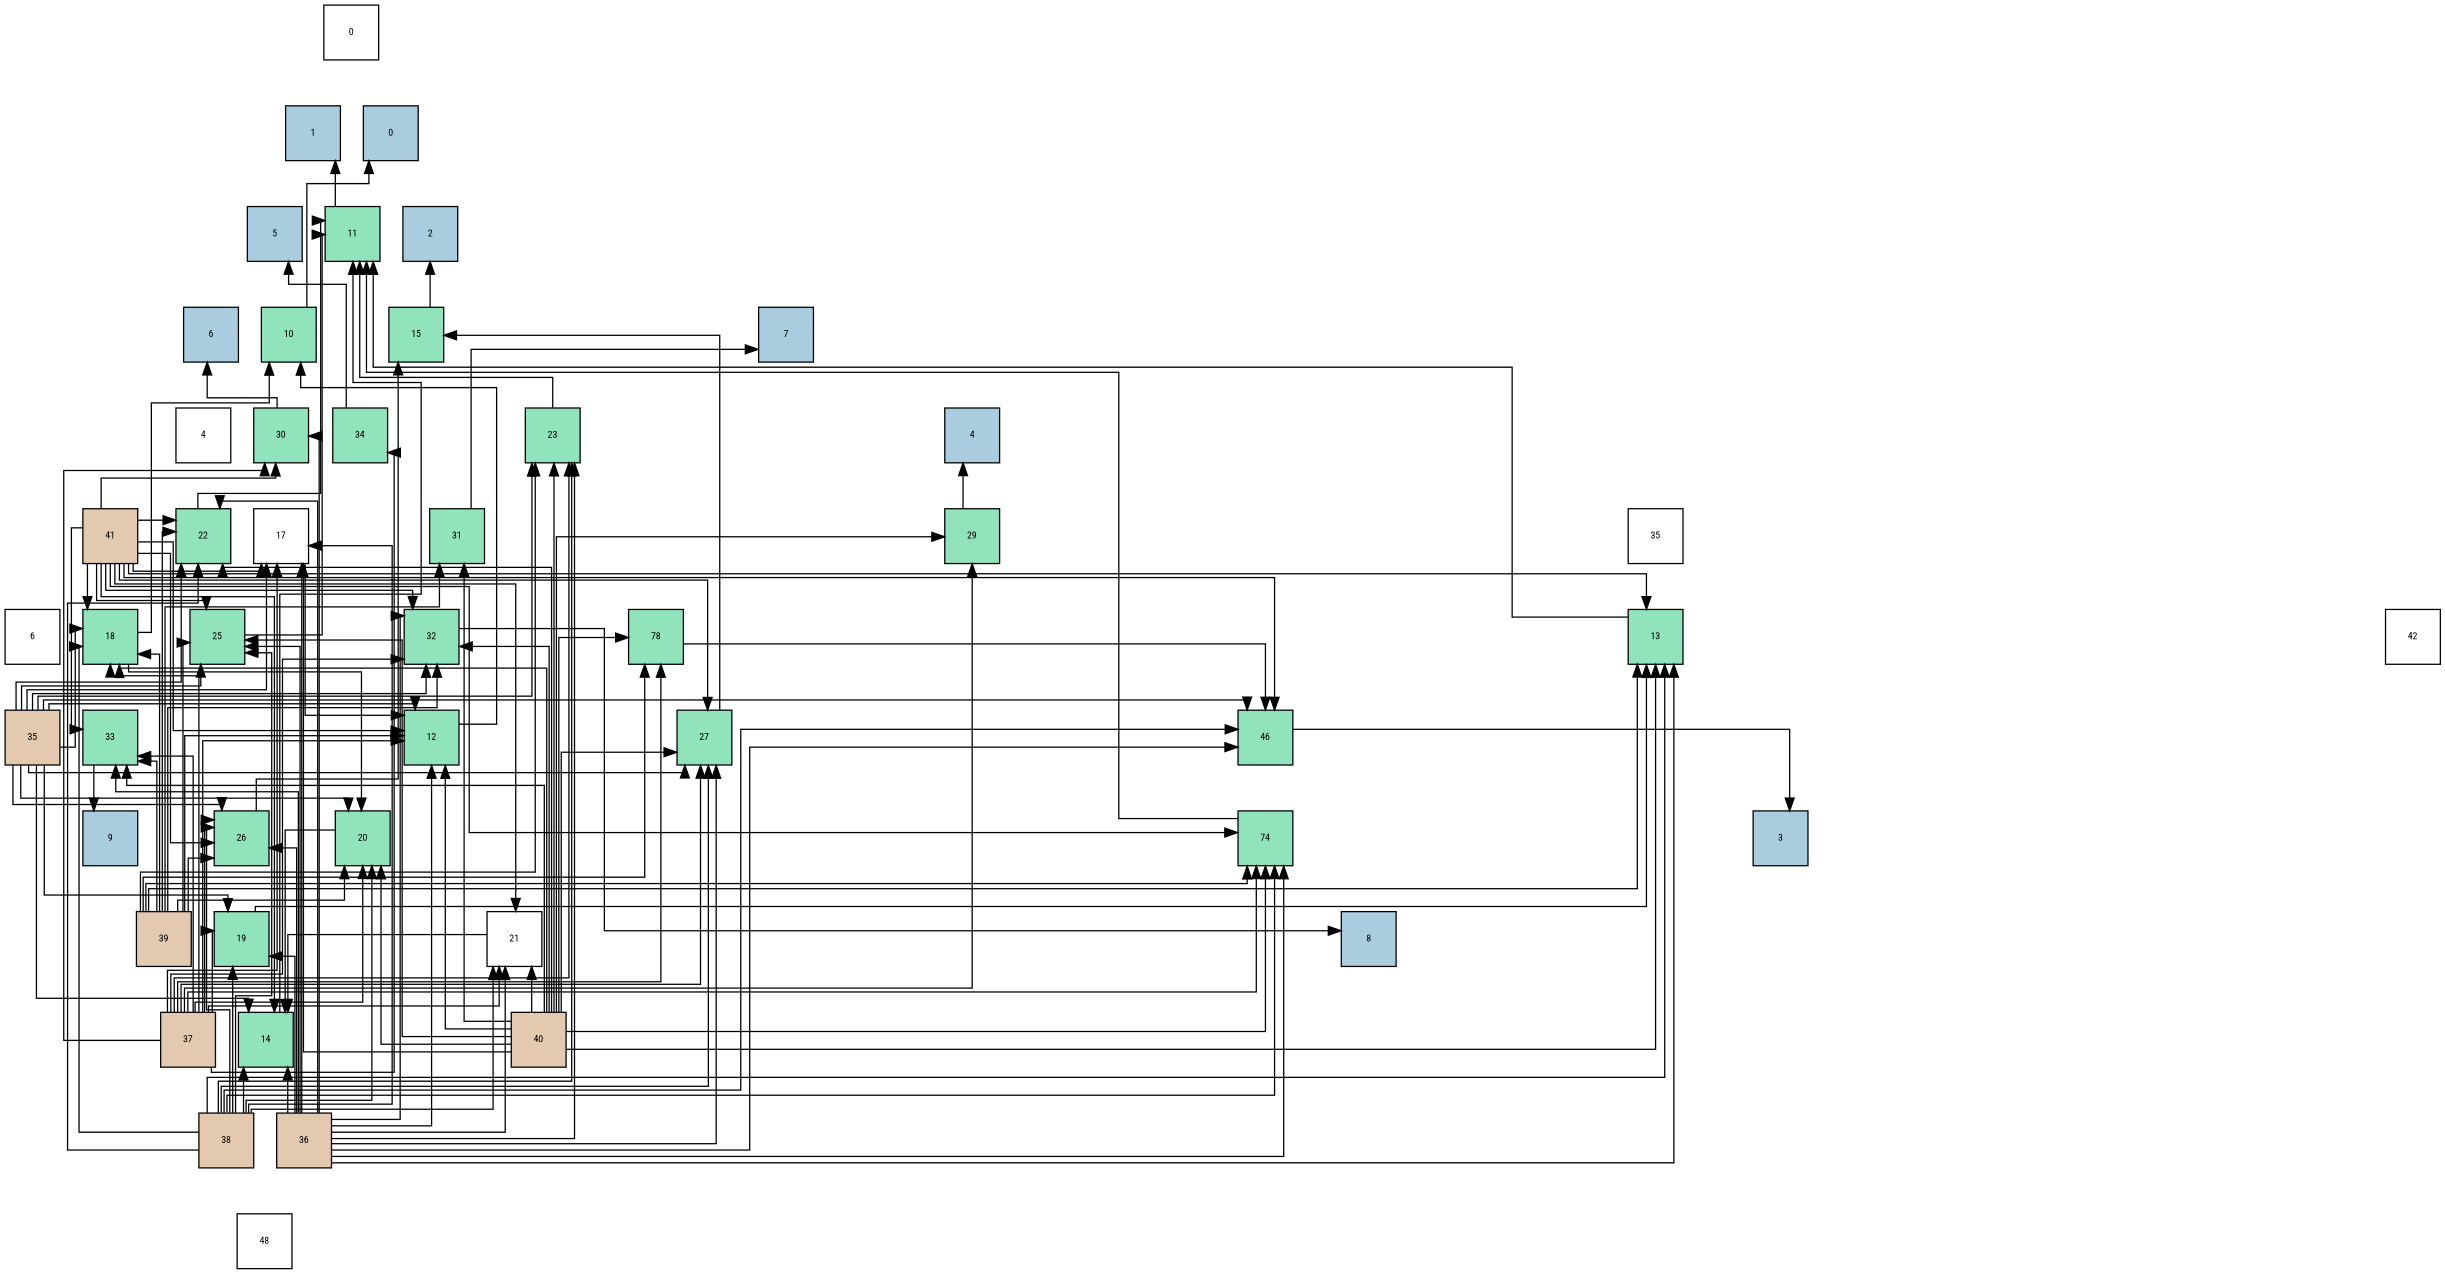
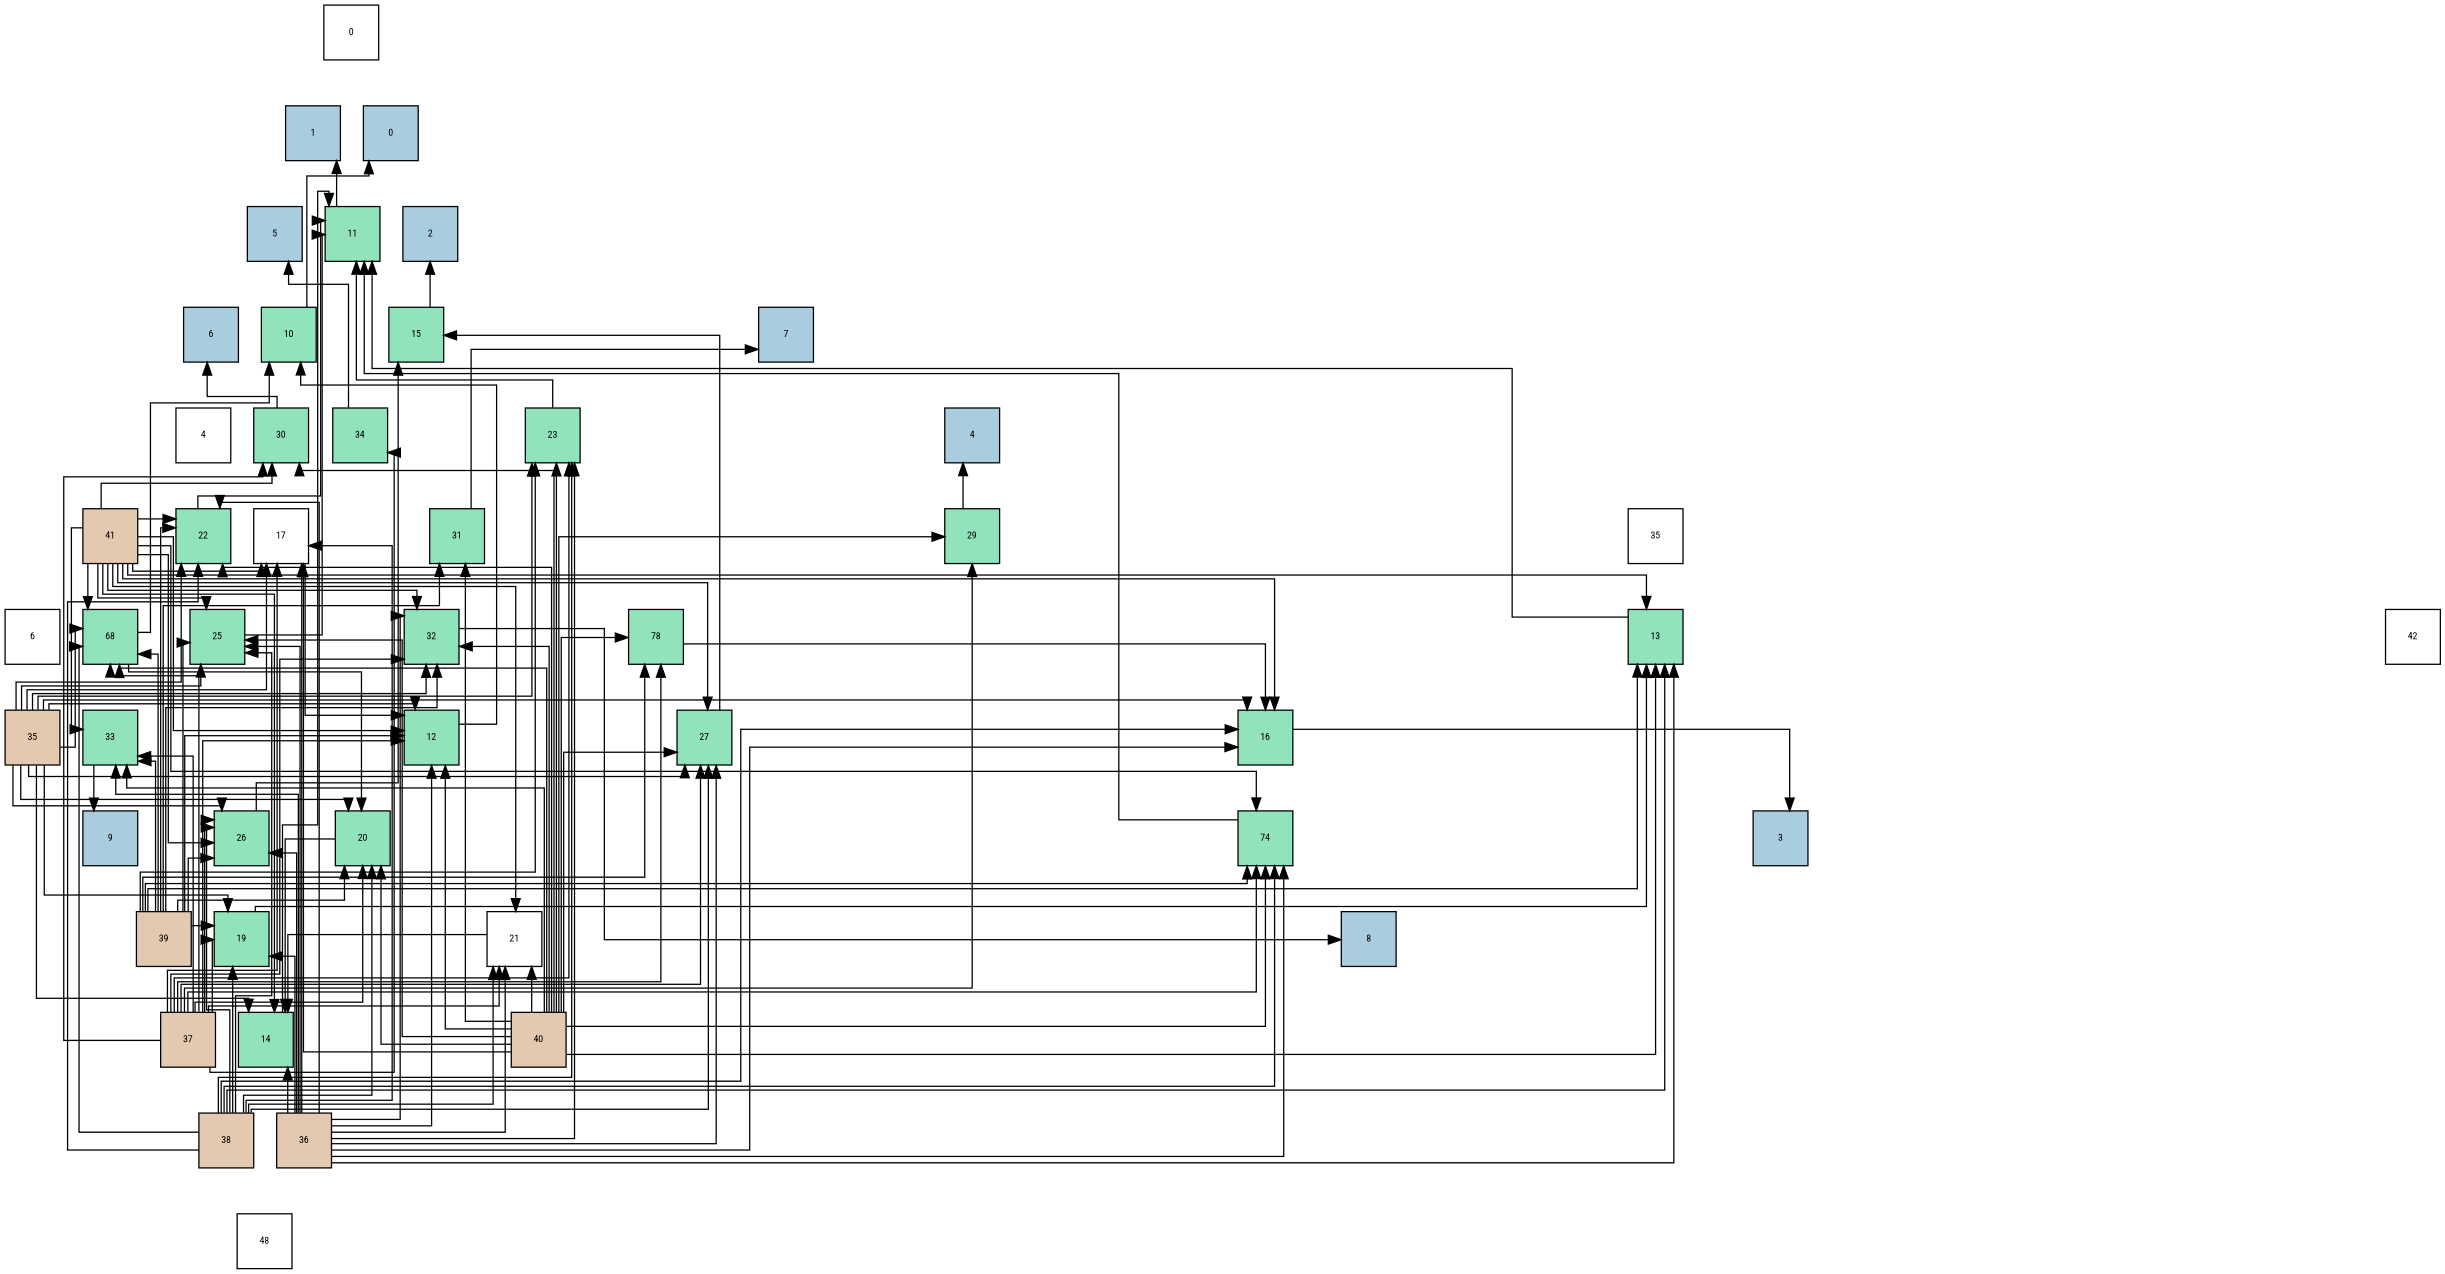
  digraph {
    fontname="Roboto Condensed"
    rank=same
    rankdir=TB
    splines=ortho
    node [fillcolor="#91e3bb" fixedsize=true fontname="Roboto Condensed" fontsize=8 shape=square style=filled]
    edge [constraint=false fontname="Roboto Condensed" style=vis]
    n1 [fillcolor="#ffffff" label=0 width=0.6]
    n2 [fillcolor="#a9ccde" label=1 width=0.6]
    n3 [fillcolor="#a9ccde" label=0 width=0.6]
    n4 [fillcolor="#a9ccde" label=5 width=0.6]
    n5 [label=11 width=0.6]
    n6 [fillcolor="#a9ccde" label=2 width=0.6]
    n7 [fillcolor="#a9ccde" label=6 width=0.6]
    n8 [label=10 width=0.6]
    n9 [label=15 width=0.6]
    n10 [fillcolor="#ffffff" label=4 width=0.6]
    n11 [label=30 width=0.6]
    n12 [label=34 width=0.6]
    n13 [fillcolor="#e3c9af" label=41 width=0.6]
    n14 [label=22 width=0.6]
    n15 [fillcolor="#ffffff" label=17 width=0.6]
    n16 [fillcolor="#ffffff" label=6 width=0.6]
-   n17 [label=18 width=0.6]
+   n17 [label=68 width=0.6]
    n18 [label=25 width=0.6]
    n19 [label=33 width=0.6]
    n20 [label=32 width=0.6]
    n21 [label=12 width=0.6]
    n22 [label=26 width=0.6]
    n23 [label=27 width=0.6]
    n24 [label=13 width=0.6]
-   n25 [label=46 width=0.6]
+   n25 [label=16 width=0.6]
    n26 [label=74 width=0.6]
    n27 [fillcolor="#ffffff" label=21 width=0.6]
    n28 [label=14 width=0.6]
    n29 [fillcolor="#e3c9af" label=35 width=0.6]
    n30 [label=20 width=0.6]
    n31 [fillcolor="#a9ccde" label=9 width=0.6]
    n32 [fillcolor="#a9ccde" label=8 width=0.6]
    n33 [label=19 width=0.6]
    n34 [fillcolor="#e3c9af" label=39 width=0.6]
    n35 [fillcolor="#e3c9af" label=37 width=0.6]
    n36 [fillcolor="#a9ccde" label=3 width=0.6]
    n37 [fillcolor="#e3c9af" label=40 width=0.6]
    n38 [fillcolor="#e3c9af" label=38 width=0.6]
    n39 [fillcolor="#e3c9af" label=36 width=0.6]
    n40 [label=23 width=0.6]
    n41 [fillcolor="#a9ccde" label=7 width=0.6]
    n42 [label=31 width=0.6]
    n43 [label=29 width=0.6]
    n44 [fillcolor="#a9ccde" label=4 width=0.6]
    n45 [label=78 width=0.6]
    n46 [fillcolor="#ffffff" label=35 width=0.6]
    n47 [fillcolor="#ffffff" label=42 width=0.6]
    n48 [fillcolor="#ffffff" label=48 width=0.6]
    n1 -> n2 [constraint=true style=invis]
    n1 -> n3 [constraint=true style=invis]
    n2 -> n4 [constraint=true style=invis]
    n2 -> n5 [constraint=true style=invis]
    n3 -> n5 [constraint=true style=invis]
    n3 -> n6 [constraint=true style=invis]
    n4 -> n7 [constraint=true style=invis]
    n4 -> n8 [constraint=true style=invis]
    n5 -> n2
    n5 -> n8 [constraint=true style=invis]
    n5 -> n9 [constraint=true style=invis]
    n6 -> n9 [constraint=true style=invis]
    n6 -> n41 [constraint=true style=invis]
    n7 -> n10 [constraint=true style=invis]
    n7 -> n11 [constraint=true style=invis]
    n8 -> n3
    n8 -> n11 [constraint=true style=invis]
    n8 -> n12 [constraint=true style=invis]
    n9 -> n6
    n9 -> n12 [constraint=true style=invis]
    n9 -> n40 [constraint=true style=invis]
    n10 -> n13 [constraint=true style=invis]
    n10 -> n14 [constraint=true style=invis]
    n11 -> n7
    n11 -> n14 [constraint=true style=invis]
    n11 -> n15 [constraint=true style=invis]
    n12 -> n4
    n12 -> n15 [constraint=true style=invis]
    n12 -> n42 [constraint=true style=invis]
    n13 -> n11
    n13 -> n14
    n13 -> n15
    n13 -> n16 [constraint=true style=invis]
    n13 -> n17
    n13 -> n17 [constraint=true style=invis]
    n13 -> n18
    n13 -> n19
    n13 -> n20
    n13 -> n21
    n13 -> n22
    n13 -> n23
    n13 -> n24
    n13 -> n25
    n13 -> n26
    n13 -> n27
    n13 -> n28
    n14 -> n5
    n14 -> n17 [constraint=true style=invis]
    n14 -> n18 [constraint=true style=invis]
    n15 -> n18 [constraint=true style=invis]
    n15 -> n20 [constraint=true style=invis]
    n15 -> n21
    n16 -> n29 [constraint=true style=invis]
    n17 -> n8
    n17 -> n19 [constraint=true style=invis]
    n17 -> n29 [constraint=true style=invis]
    n17 -> n30
    n18 -> n5
    n18 -> n19 [constraint=true style=invis]
    n18 -> n21 [constraint=true style=invis]
    n19 -> n22 [constraint=true style=invis]
    n19 -> n31
    n19 -> n31 [constraint=true style=invis]
    n20 -> n21 [constraint=true style=invis]
    n20 -> n23 [constraint=true style=invis]
    n20 -> n32
    n21 -> n8
    n21 -> n22 [constraint=true style=invis]
    n21 -> n30 [constraint=true style=invis]
    n22 -> n9
    n22 -> n33 [constraint=true style=invis]
    n22 -> n34 [constraint=true style=invis]
    n23 -> n9
    n23 -> n26 [constraint=true style=invis]
    n23 -> n30 [constraint=true style=invis]
    n24 -> n5
    n24 -> n25 [constraint=true style=invis]
    n25 -> n26 [constraint=true style=invis]
    n25 -> n36
    n25 -> n36 [constraint=true style=invis]
    n26 -> n5
    n26 -> n27 [constraint=true style=invis]
    n26 -> n32 [constraint=true style=invis]
    n27 -> n28
    n27 -> n28 [constraint=true style=invis]
    n27 -> n37 [constraint=true style=invis]
    n28 -> n5
    n28 -> n38 [constraint=true style=invis]
    n28 -> n39 [constraint=true style=invis]
    n29 -> n14
    n29 -> n15
    n29 -> n17
    n29 -> n18
    n29 -> n20
    n29 -> n21
    n29 -> n22
    n29 -> n23
    n29 -> n25
    n29 -> n28
    n29 -> n30
    n29 -> n31 [constraint=true style=invis]
    n29 -> n33
    n29 -> n40
    n30 -> n27 [constraint=true style=invis]
    n30 -> n28
    n30 -> n33 [constraint=true style=invis]
    n31 -> n34 [constraint=true style=invis]
    n32 -> n37 [constraint=true style=invis]
    n33 -> n24
    n33 -> n28 [constraint=true style=invis]
    n33 -> n35 [constraint=true style=invis]
    n34 -> n14
    n34 -> n17
    n34 -> n18
    n34 -> n19
    n34 -> n20
    n34 -> n21
    n34 -> n22
    n34 -> n24
    n34 -> n26
    n34 -> n30
+   n34 -> n33
    n34 -> n35 [constraint=true style=invis]
    n34 -> n40
    n34 -> n42
    n34 -> n45
    n35 -> n11
    n35 -> n12
    n35 -> n15
    n35 -> n17
    n35 -> n19
    n35 -> n20
    n35 -> n21
    n35 -> n22
    n35 -> n23
    n35 -> n26
    n35 -> n27
    n35 -> n30
    n35 -> n33
    n35 -> n38 [constraint=true style=invis]
    n35 -> n40
    n35 -> n43
    n35 -> n45
    n36 -> n32 [constraint=true style=invis]
-   n39 -> n11
+   n37 -> n11
    n37 -> n14
    n37 -> n15
    n37 -> n17
    n37 -> n18
    n37 -> n19
    n37 -> n20
    n37 -> n21
    n37 -> n23
    n37 -> n24
    n37 -> n26
    n37 -> n27
    n37 -> n30
    n37 -> n39 [constraint=true style=invis]
    n37 -> n40
    n37 -> n42
    n37 -> n43
    n37 -> n45
    n38 -> n14
    n38 -> n15
    n38 -> n17
    n38 -> n18
    n38 -> n22
    n38 -> n23
    n38 -> n24
    n38 -> n25
    n38 -> n26
    n38 -> n27
-   n38 -> n28
    n38 -> n30
    n38 -> n33
    n38 -> n40
    n38 -> n48 [constraint=true style=invis]
    n39 -> n14
    n39 -> n15
    n39 -> n18
    n39 -> n19
    n39 -> n20
    n39 -> n21
    n39 -> n22
    n39 -> n23
    n39 -> n24
    n39 -> n25
    n39 -> n26
    n39 -> n27
    n39 -> n28
    n39 -> n33
    n39 -> n40
    n39 -> n48 [constraint=true style=invis]
    n40 -> n5
    n40 -> n42 [constraint=true style=invis]
    n40 -> n43 [constraint=true style=invis]
    n41 -> n40 [constraint=true style=invis]
    n41 -> n44 [constraint=true style=invis]
    n42 -> n20 [constraint=true style=invis]
    n42 -> n41
    n42 -> n45 [constraint=true style=invis]
    n43 -> n24 [constraint=true style=invis]
    n43 -> n44
    n43 -> n45 [constraint=true style=invis]
    n44 -> n43 [constraint=true style=invis]
    n44 -> n46 [constraint=true style=invis]
    n45 -> n23 [constraint=true style=invis]
    n45 -> n25
    n45 -> n25 [constraint=true style=invis]
    n46 -> n24 [constraint=true style=invis]
    n46 -> n47 [constraint=true style=invis]
  }
